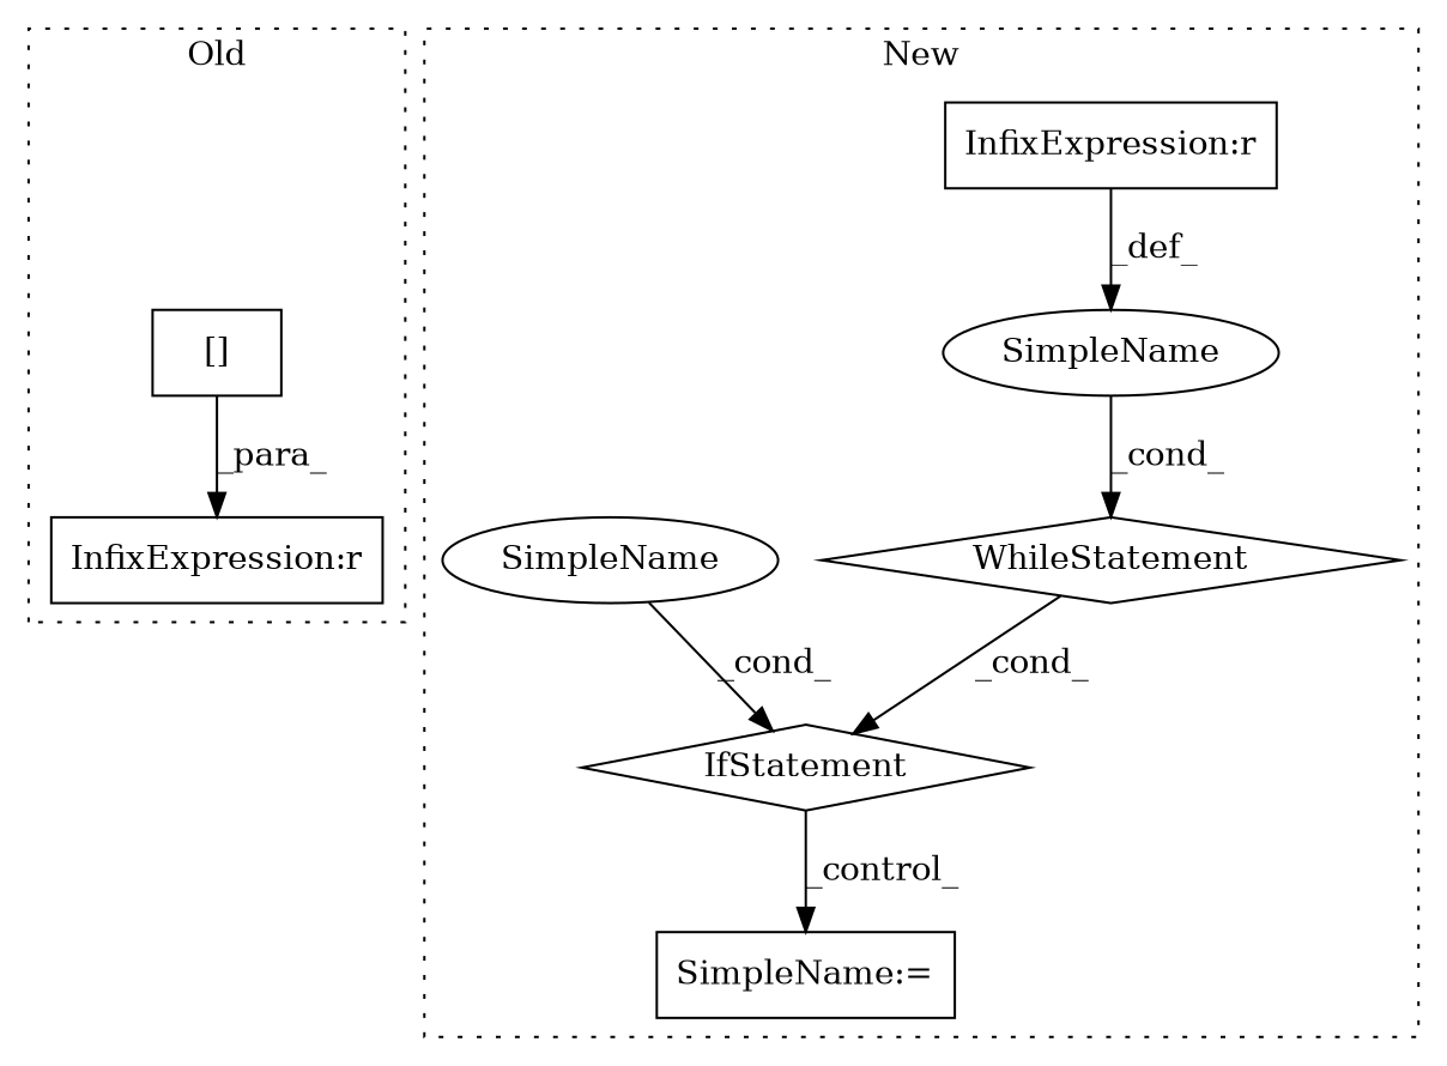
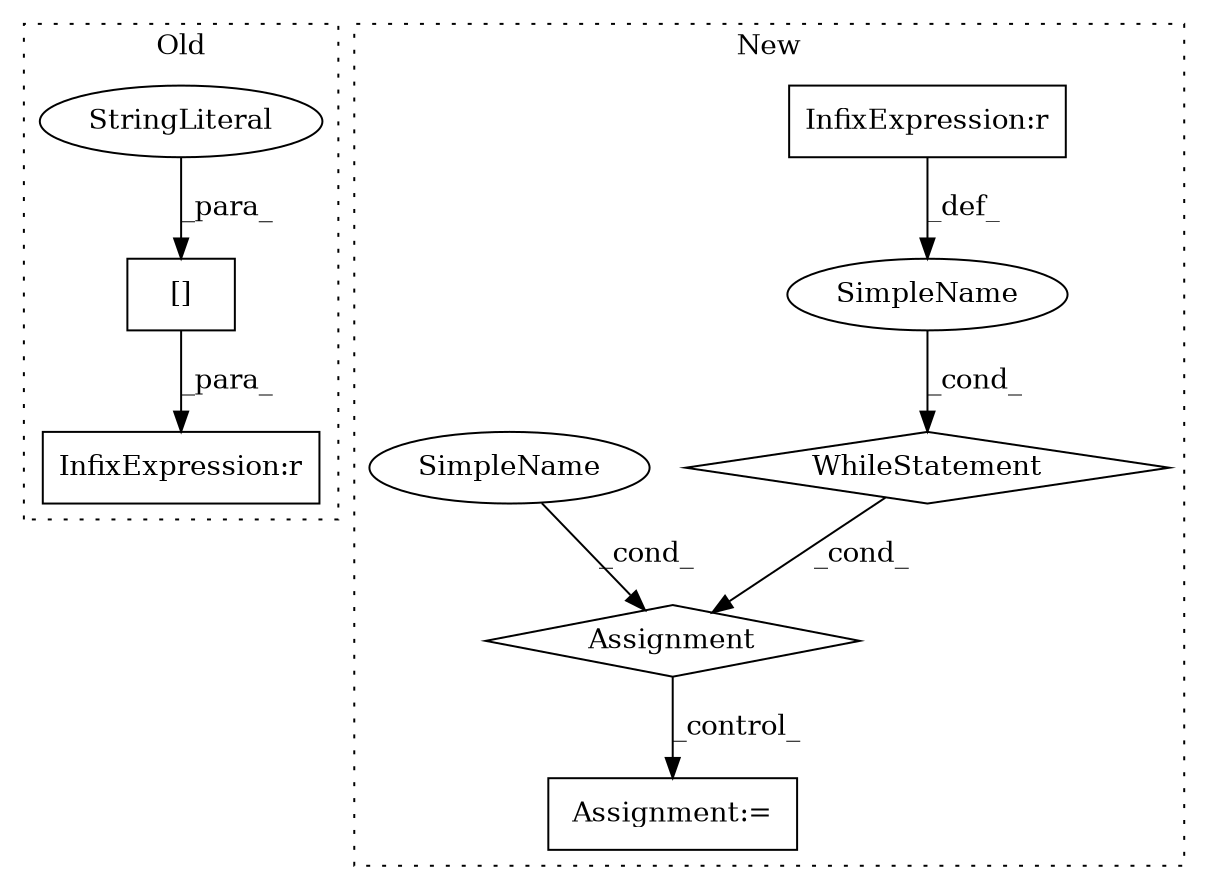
  digraph {
    node [a=27 shape=box]
    n1 [a=2 l="7,1" label="[]" s="3669,3693"]
+   n2 [a=45 l=17 label=StringLiteral s=3676 shape=ellipse]
    n3 [l=4 label="InfixExpression:r" s=3665]
    n4 [a=61 l="7,2" label=WhileStatement s="3483,3505" shape=diamond]
-   n5 [a=7 l=2 label="SimpleName:=" s=3700]
+   n5 [a=7 l=2 label="Assignment:=" s=3700]
    n6 [a=42 label=SimpleName shape=ellipse]
    n7 [l=3 label="InfixExpression:r" s=3494]
-   n8 [a=25 l="4,2" label=IfStatement s="3515,3664" shape=diamond]
+   n8 [a=25 l="4,2" label=Assignment s="3515,3664" shape=diamond]
    n9 [a=42 label=SimpleName shape=ellipse]
    subgraph cluster_1 {
      label=Old
      style=dotted
      n1
+     n2
      n3
    }
    subgraph cluster_2 {
      label=New
      style=dotted
      n4
      n5
      n6
      n7
      n8
      n9
    }
    n1 -> n3 [label=_para_]
+   n2 -> n1 [label=_para_]
    n4 -> n8 [label=_cond_]
    n6 -> n4 [label=_cond_]
    n7 -> n6 [label=_def_]
    n8 -> n5 [label=_control_]
    n9 -> n8 [label=_cond_]
  }
